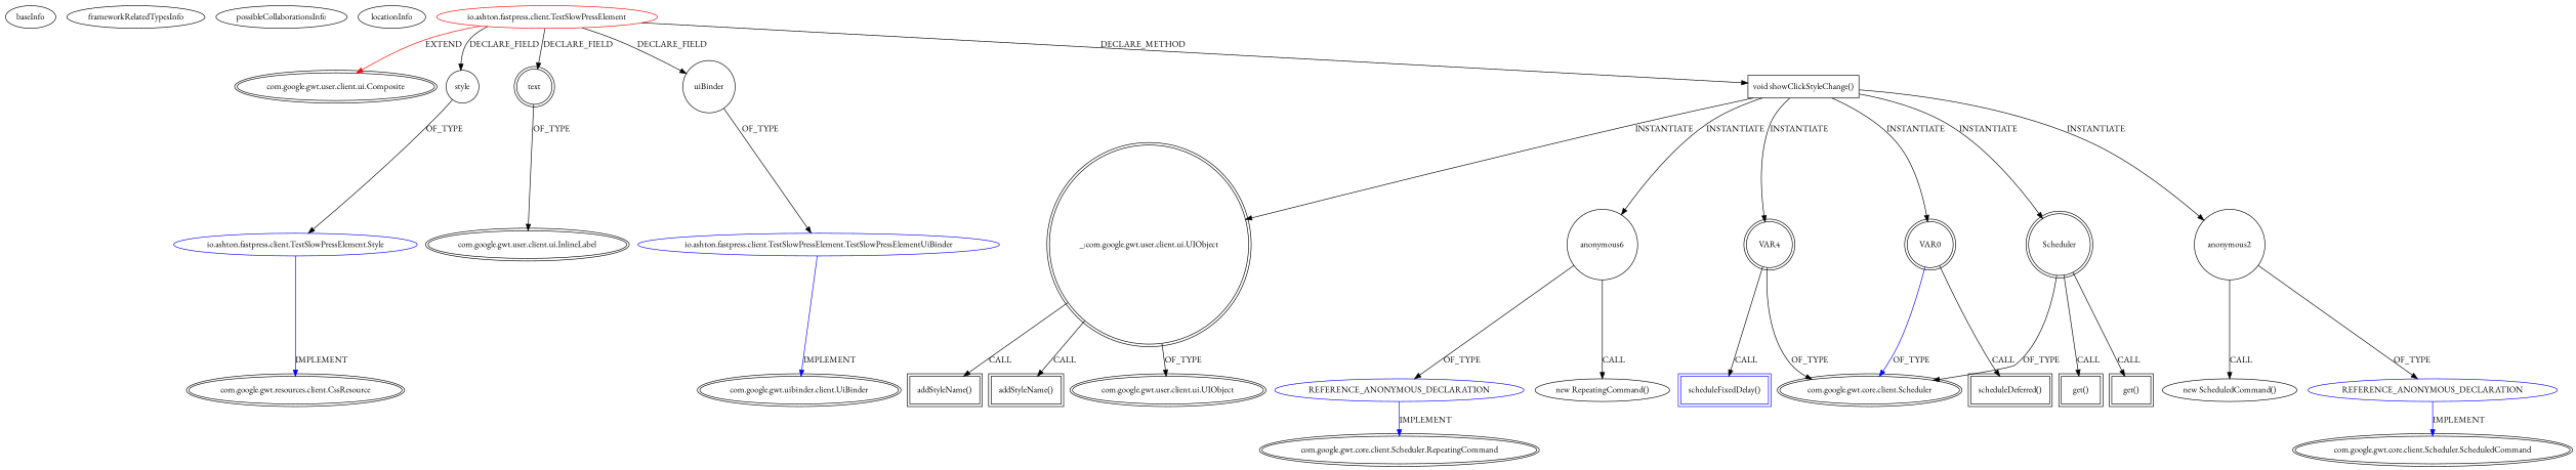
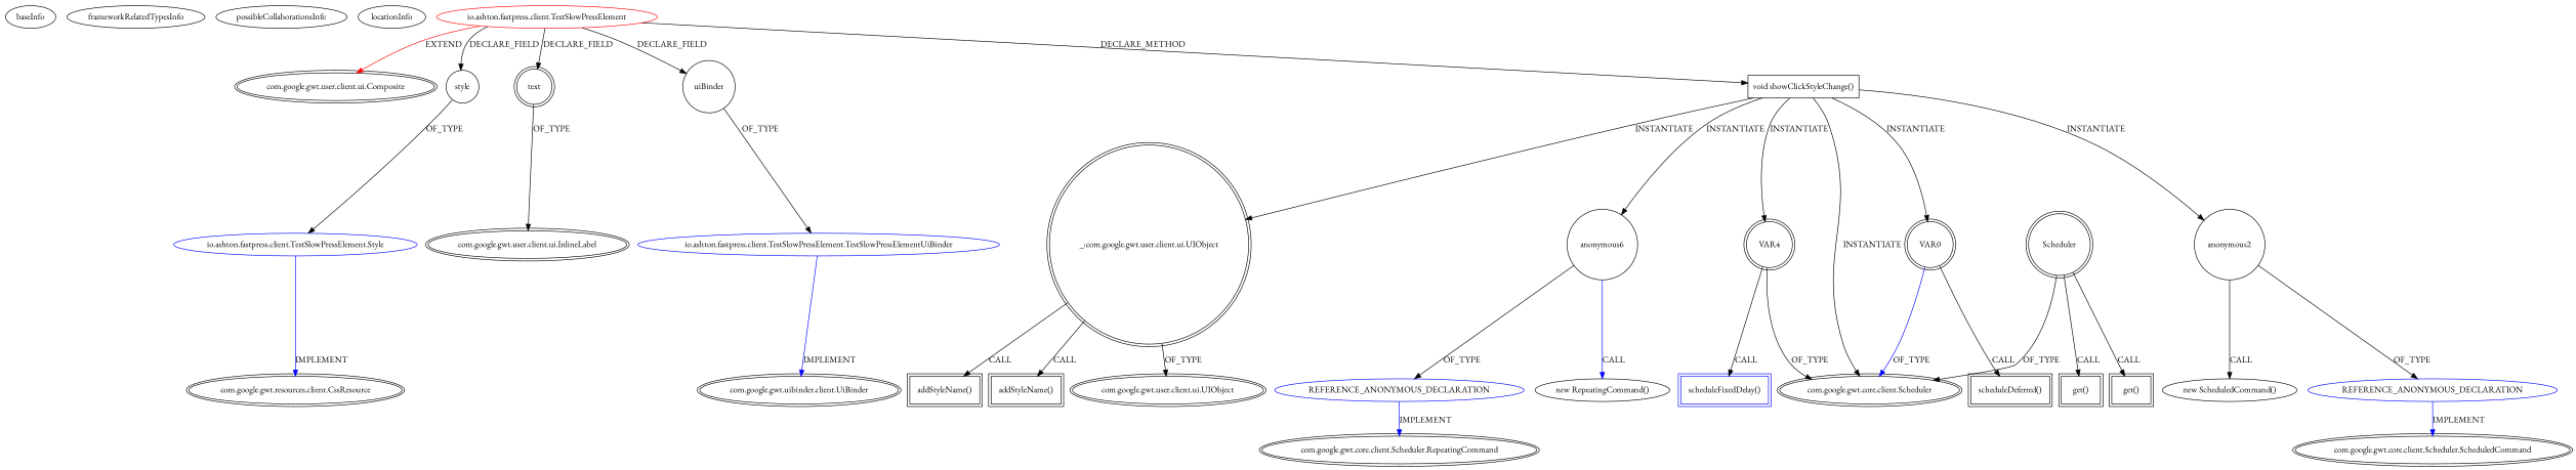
  digraph {
    fontname="EB Garamond"
    node [fontname="EB Garamond" isFrameworkType=true vertexType=VARIABLE_EXPRESION peripheries=2]
    edge [fontname="EB Garamond"]
    baseInfo [category=extension_graph graphId=736 isAnonymous=false possibleRelation=true isFrameworkType="" vertexType="" peripheries=""]
    frameworkRelatedTypesInfo [0="com.google.gwt.user.client.ui.Composite" isFrameworkType="" vertexType="" peripheries=""]
    possibleCollaborationsInfo [0="736~FIELD_DECLARATION-~com.google.gwt.user.client.ui.Composite ~com.google.gwt.uibinder.client.UiBinder ~false~false" 1="736~CLIENT_METHOD_DECLARATION-INSTANTIATION-~com.google.gwt.user.client.ui.Composite ~com.google.gwt.core.client.Scheduler.ScheduledCommand ~false~true" 2="736~CLIENT_METHOD_DECLARATION-INSTANTIATION-~com.google.gwt.user.client.ui.Composite ~com.google.gwt.core.client.Scheduler.RepeatingCommand ~false~true" 3="736~FIELD_DECLARATION-~com.google.gwt.user.client.ui.Composite ~com.google.gwt.resources.client.CssResource ~false~false" isFrameworkType="" vertexType="" peripheries=""]
    locationInfo [contextSignature=TestSlowPressElement filePath="/ashtonthomas-gwt-fast-touch-press/gwt-fast-touch-press-master/src/io/ashton/fastpress/client/TestSlowPressElement.java" graphId=736 projectName="ashtonthomas-gwt-fast-touch-press" isFrameworkType="" vertexType="" peripheries=""]
    n5 [color=red isFrameworkType=false label="io.ashton.fastpress.client.TestSlowPressElement" vertexType=ROOT_CLIENT_CLASS_DECLARATION peripheries=""]
    n6 [label="com.google.gwt.user.client.ui.Composite" vertexType=FRAMEWORK_CLASS_TYPE]
    n7 [isFrameworkType=false label=style shape=circle vertexType=FIELD_DECLARATION peripheries=""]
    n8 [label=text shape=circle vertexType=FIELD_DECLARATION]
    n9 [isFrameworkType=false label=uiBinder shape=circle vertexType=FIELD_DECLARATION peripheries=""]
    n10 [isFrameworkType=false label="void showClickStyleChange()" shape=box vertexType=CLIENT_METHOD_DECLARATION peripheries=""]
    n11 [color=blue isFrameworkType=false label="io.ashton.fastpress.client.TestSlowPressElement.Style" vertexType=REFERENCE_CLIENT_CLASS_DECLARATION peripheries=""]
    n12 [label="com.google.gwt.user.client.ui.InlineLabel" vertexType=FRAMEWORK_CLASS_TYPE]
    n13 [color=blue isFrameworkType=false label="io.ashton.fastpress.client.TestSlowPressElement.TestSlowPressElementUiBinder" vertexType=REFERENCE_CLIENT_CLASS_DECLARATION peripheries=""]
    n14 [label=VAR0 shape=circle]
    n15 [label=Scheduler shape=circle]
    n16 [isFrameworkType=false label=anonymous2 shape=circle peripheries=""]
    n17 [label="_:com.google.gwt.user.client.ui.UIObject" shape=circle]
    n18 [label=VAR4 shape=circle]
    n19 [isFrameworkType=false label=anonymous6 shape=circle peripheries=""]
    n20 [label="com.google.gwt.resources.client.CssResource" vertexType=FRAMEWORK_INTERFACE_TYPE]
    n21 [label="com.google.gwt.uibinder.client.UiBinder" vertexType=FRAMEWORK_INTERFACE_TYPE]
    n22 [label="com.google.gwt.core.client.Scheduler" vertexType=FRAMEWORK_CLASS_TYPE]
    n23 [label="scheduleDeferred()" shape=box vertexType=INSIDE_CALL]
    n24 [label="get()" shape=box vertexType=INSIDE_CALL]
    n25 [label="get()" shape=box vertexType=INSIDE_CALL]
    n26 [color=blue isFrameworkType=false label=REFERENCE_ANONYMOUS_DECLARATION vertexType=REFERENCE_ANONYMOUS_DECLARATION peripheries=""]
    n27 [isFrameworkType=false label="new ScheduledCommand()" vertexType=CONSTRUCTOR_CALL peripheries=""]
    n28 [label="com.google.gwt.user.client.ui.UIObject" vertexType=FRAMEWORK_CLASS_TYPE]
    n29 [label="addStyleName()" shape=box vertexType=INSIDE_CALL]
    n30 [label="addStyleName()" shape=box vertexType=INSIDE_CALL]
    n31 [color=blue label="scheduleFixedDelay()" shape=box vertexType=INSIDE_CALL]
    n32 [color=blue isFrameworkType=false label=REFERENCE_ANONYMOUS_DECLARATION vertexType=REFERENCE_ANONYMOUS_DECLARATION peripheries=""]
    n33 [isFrameworkType=false label="new RepeatingCommand()" vertexType=CONSTRUCTOR_CALL peripheries=""]
    n34 [label="com.google.gwt.core.client.Scheduler.ScheduledCommand" vertexType=FRAMEWORK_INTERFACE_TYPE]
    n35 [label="com.google.gwt.core.client.Scheduler.RepeatingCommand" vertexType=FRAMEWORK_INTERFACE_TYPE]
    n5 -> n6 [color=red label=EXTEND]
    n5 -> n7 [label=DECLARE_FIELD]
    n5 -> n8 [label=DECLARE_FIELD]
    n5 -> n9 [label=DECLARE_FIELD]
    n5 -> n10 [label=DECLARE_METHOD]
    n7 -> n11 [label=OF_TYPE]
    n8 -> n12 [label=OF_TYPE]
    n9 -> n13 [label=OF_TYPE]
    n10 -> n14 [label=INSTANTIATE]
-   n10 -> n15 [label=INSTANTIATE]
+   n10 -> n22 [label=INSTANTIATE]
    n10 -> n16 [label=INSTANTIATE]
    n10 -> n17 [label=INSTANTIATE]
    n10 -> n18 [label=INSTANTIATE]
    n10 -> n19 [label=INSTANTIATE]
    n11 -> n20 [color=blue label=IMPLEMENT]
    n13 -> n21 [color=blue label=IMPLEMENT]
    n14 -> n22 [color=blue label=OF_TYPE]
    n14 -> n23 [label=CALL]
    n15 -> n22 [label=OF_TYPE]
    n15 -> n24 [label=CALL]
    n15 -> n25 [label=CALL]
    n16 -> n26 [label=OF_TYPE]
    n16 -> n27 [label=CALL]
    n17 -> n28 [label=OF_TYPE]
    n17 -> n29 [label=CALL]
    n17 -> n30 [label=CALL]
    n18 -> n22 [label=OF_TYPE]
    n18 -> n31 [label=CALL]
    n19 -> n32 [label=OF_TYPE]
-   n19 -> n33 [label=CALL]
+   n19 -> n33 [label=CALL color=blue]
    n26 -> n34 [color=blue label=IMPLEMENT]
    n32 -> n35 [color=blue label=IMPLEMENT]
  }
